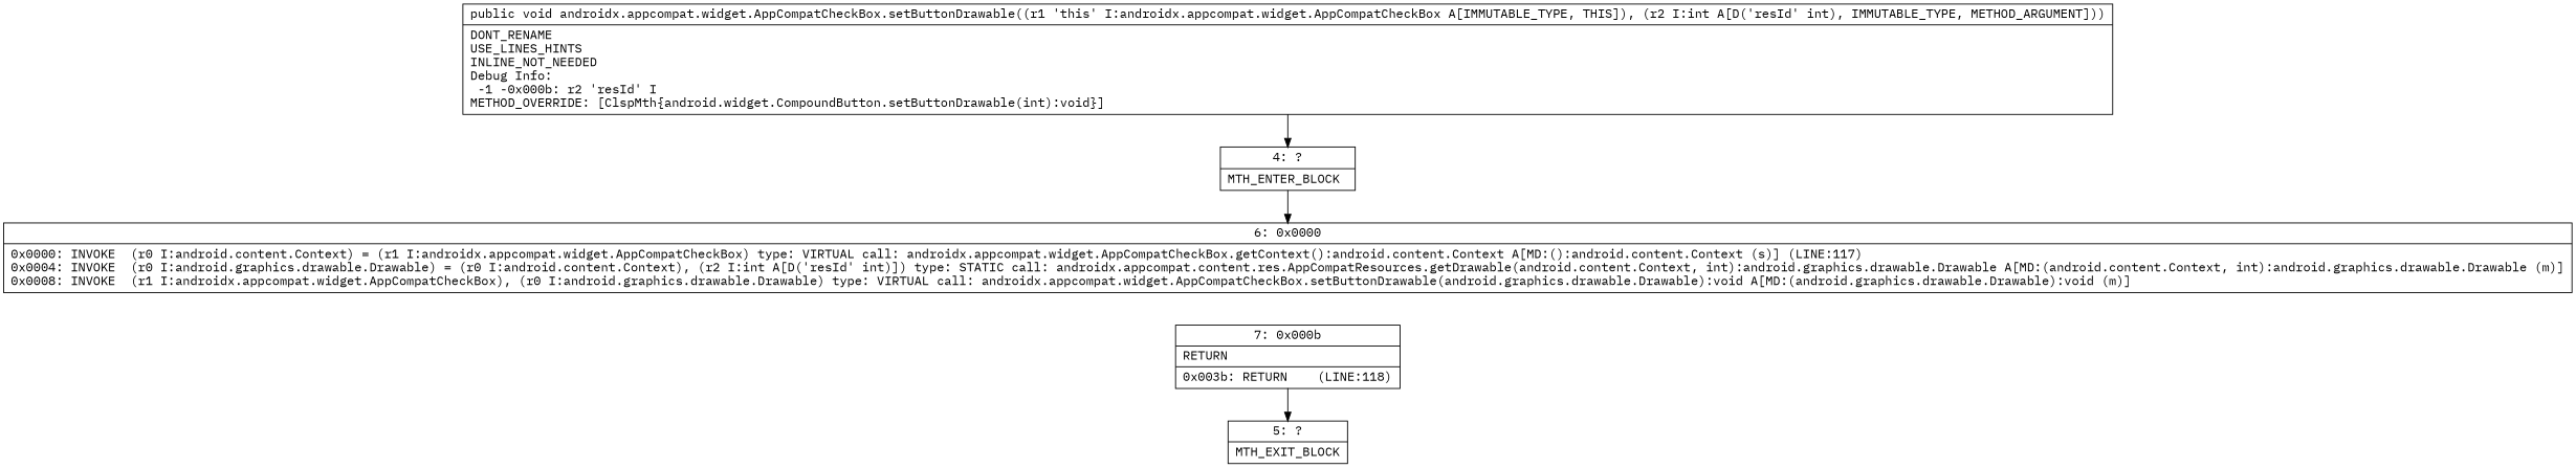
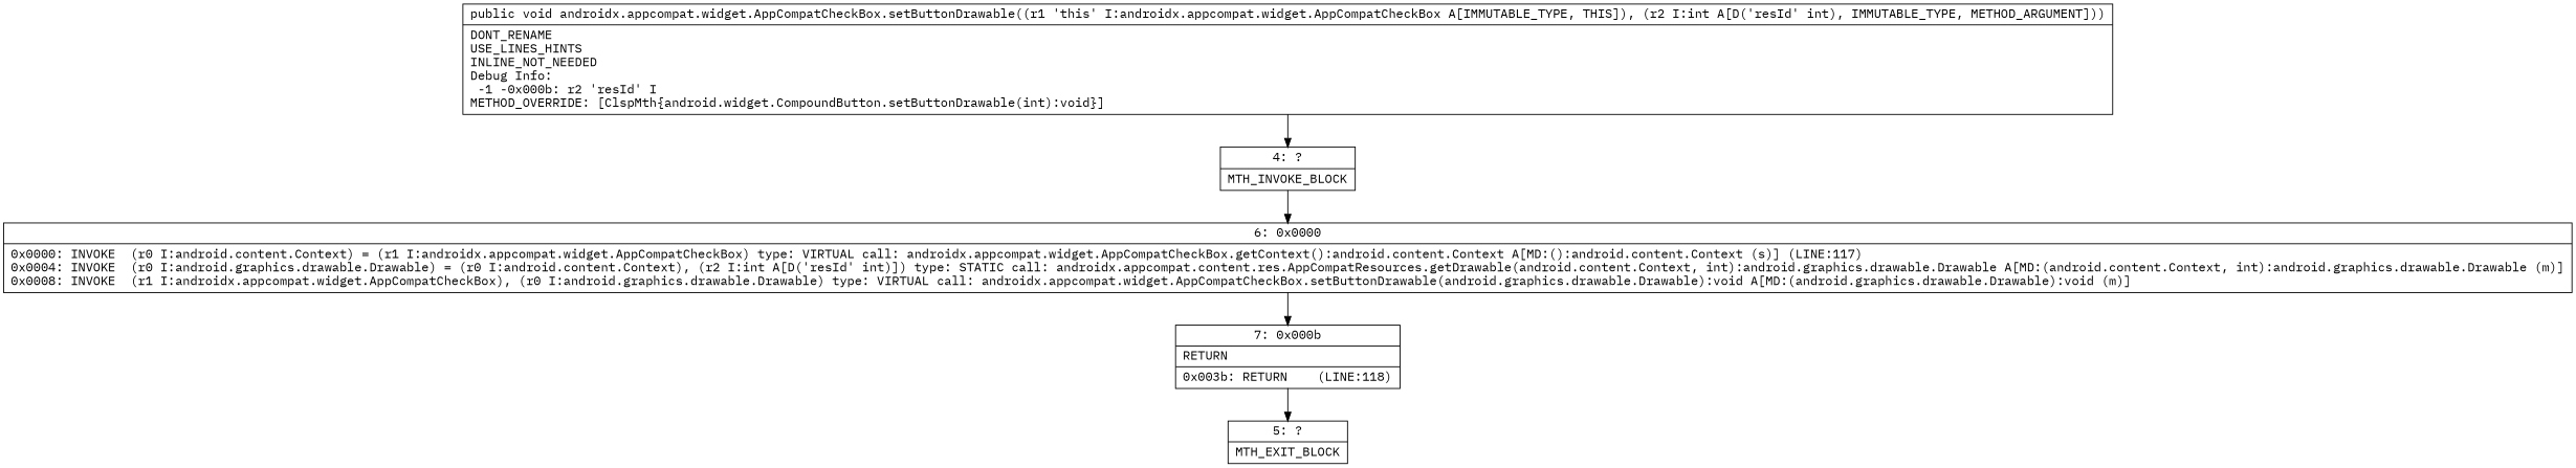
  digraph {
    fontname="IBM Plex Mono"
    node [fontname="IBM Plex Mono" shape=record]
    edge [fontname="IBM Plex Mono"]
-   n1 [label="{4\:\ ?|MTH_ENTER_BLOCK\l}"]
+   n1 [label="{4\:\ ?|MTH_INVOKE_BLOCK\l}"]
    n2 [label="{6\:\ 0x0000|0x0000: INVOKE  (r0 I:android.content.Context) = (r1 I:androidx.appcompat.widget.AppCompatCheckBox) type: VIRTUAL call: androidx.appcompat.widget.AppCompatCheckBox.getContext():android.content.Context A[MD:():android.content.Context (s)] (LINE:117)\l0x0004: INVOKE  (r0 I:android.graphics.drawable.Drawable) = (r0 I:android.content.Context), (r2 I:int A[D('resId' int)]) type: STATIC call: androidx.appcompat.content.res.AppCompatResources.getDrawable(android.content.Context, int):android.graphics.drawable.Drawable A[MD:(android.content.Context, int):android.graphics.drawable.Drawable (m)]\l0x0008: INVOKE  (r1 I:androidx.appcompat.widget.AppCompatCheckBox), (r0 I:android.graphics.drawable.Drawable) type: VIRTUAL call: androidx.appcompat.widget.AppCompatCheckBox.setButtonDrawable(android.graphics.drawable.Drawable):void A[MD:(android.graphics.drawable.Drawable):void (m)]\l}"]
    n3 [label="{7\:\ 0x000b|RETURN\l|0x003b: RETURN    (LINE:118)\l}"]
    n4 [label="{5\:\ ?|MTH_EXIT_BLOCK\l}"]
    n5 [label="{public void androidx.appcompat.widget.AppCompatCheckBox.setButtonDrawable((r1 'this' I:androidx.appcompat.widget.AppCompatCheckBox A[IMMUTABLE_TYPE, THIS]), (r2 I:int A[D('resId' int), IMMUTABLE_TYPE, METHOD_ARGUMENT]))  | DONT_RENAME\lUSE_LINES_HINTS\lINLINE_NOT_NEEDED\lDebug Info:\l  \-1 \-0x000b: r2 'resId' I\lMETHOD_OVERRIDE: [ClspMth\{android.widget.CompoundButton.setButtonDrawable(int):void\}]\l}"]
    n1 -> n2
+   n2 -> n3
    n3 -> n4
    n5 -> n1
  }
